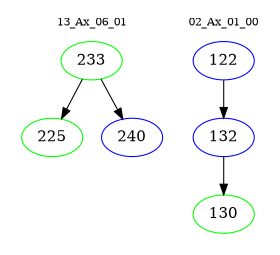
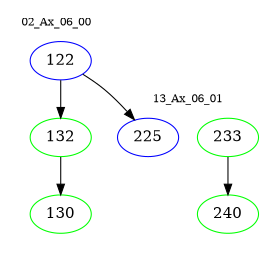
  digraph {
    node [color=green]
    edge [color=black]
    n1 [label=233]
-   n2 [label=225]
-   n3 [color=blue label=240]
-   n4 [color=blue label=132]
+   n2 [color=blue label=225]
+   n3 [label=240]
+   n4 [label=132]
    n5 [color=blue label=122]
    n6 [label=130]
    subgraph cluster_1 {
      color=white
      fontsize=10
      label="13_Ax_06_01"
      n1
      n2
      n3
    }
    subgraph cluster_2 {
      color=white
      fontsize=10
-     label="02_Ax_01_00"
+     label="02_Ax_06_00"
      n4
      n5
      n6
    }
-   n1 -> n2
+   n5 -> n2
    n1 -> n3
    n4 -> n6
    n5 -> n4
  }
